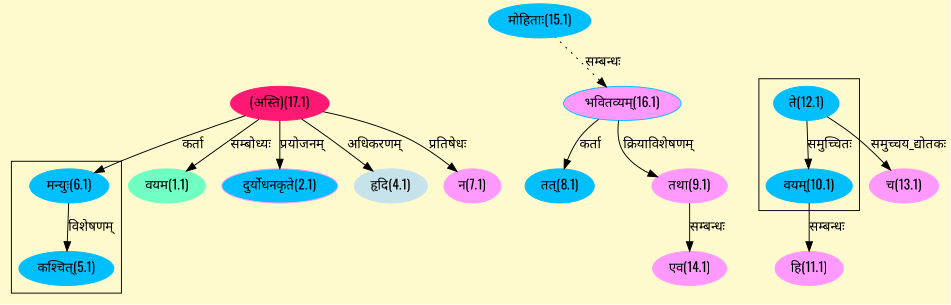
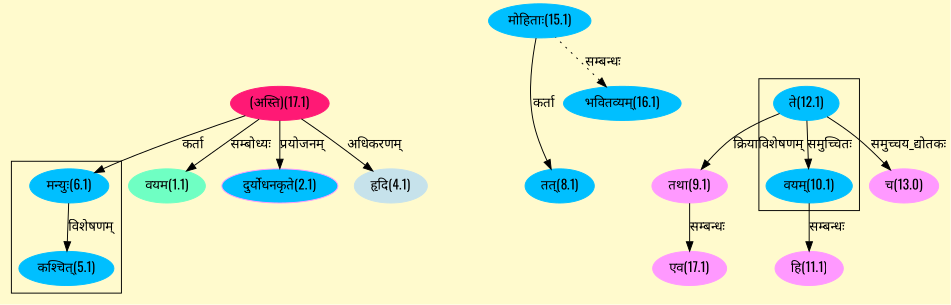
  digraph {
    bgcolor=lemonchiffon1
    compound=true
    fontname=Oswald
    rankdir=BT
    node [color="#00BFFF" fontname=Oswald style=filled]
    edge [dir=back fontname=Oswald]
    n1 [label="कश्चित्(5.1)"]
    n2 [label="मन्युः(6.1)"]
    n3 [label="वयम्(10.1)"]
    n4 [label="ते(12.1)"]
    n5 [color="#FF1975" label="(अस्ति)(17.1)"]
    n6 [label="मोहिताः(15.1)"]
    n7 [color="#6FFFC3" label="वयम(1.1)"]
    n8 [color="#FF99FF" fillcolor="#00BFFF" label="दुर्योधनकृते(2.1)"]
    n9 [color="#C6E2EB" label="हृदि(4.1)"]
-   n10 [color="#FF99FF" label="न(7.1)"]
    n11 [label="तत्(8.1)"]
-   n12 [label="भवितव्यम्(16.1)" fillcolor="#FF99FF"]
+   n12 [label="भवितव्यम्(16.1)"]
    n13 [color="#FF99FF" label="तथा(9.1)"]
    n14 [color="#FF99FF" label="हि(11.1)"]
-   n15 [color="#FF99FF" label="च(13.1)"]
-   n16 [color="#FF99FF" label="एव(14.1)"]
+   n15 [color="#FF99FF" label="च(13.0)"]
+   n16 [color="#FF99FF" label="एव(17.1)"]
    subgraph cluster_1 {
      n1
      n2
    }
    subgraph cluster_2 {
      n3
      n4
    }
    n1 -> n2 [label="विशेषणम्"]
    n2 -> n5 [label="कर्ता"]
    n3 -> n4 [label="समुच्चितः"]
    n7 -> n5 [label="सम्बोध्यः"]
    n8 -> n5 [label="प्रयोजनम्"]
    n9 -> n5 [label="अधिकरणम्"]
-   n10 -> n5 [label="प्रतिषेधः"]
-   n11 -> n12 [label="कर्ता"]
+   n11 -> n6 [label="कर्ता"]
    n12 -> n6 [label="सम्बन्धः" style=dotted]
-   n13 -> n12 [label="क्रियाविशेषणम्"]
+   n13 -> n4 [label="क्रियाविशेषणम्"]
    n14 -> n3 [label="सम्बन्धः"]
    n15 -> n4 [label="समुच्चय_द्योतकः"]
    n16 -> n13 [label="सम्बन्धः"]
  }
